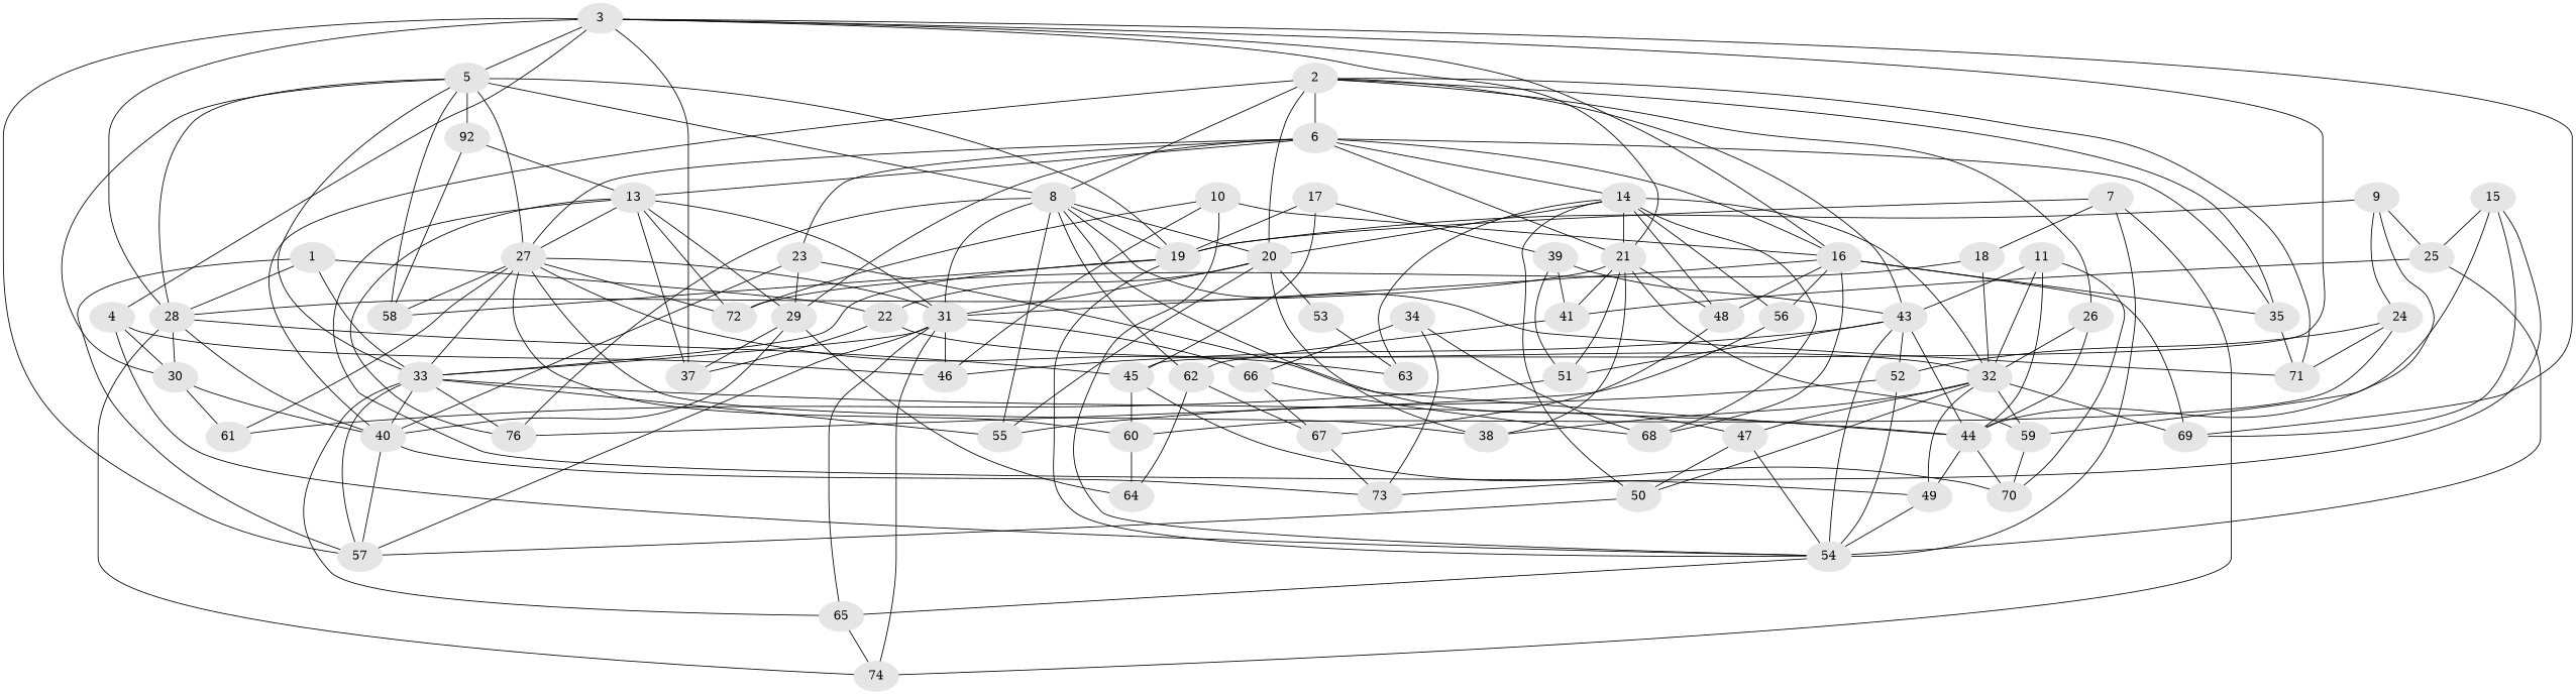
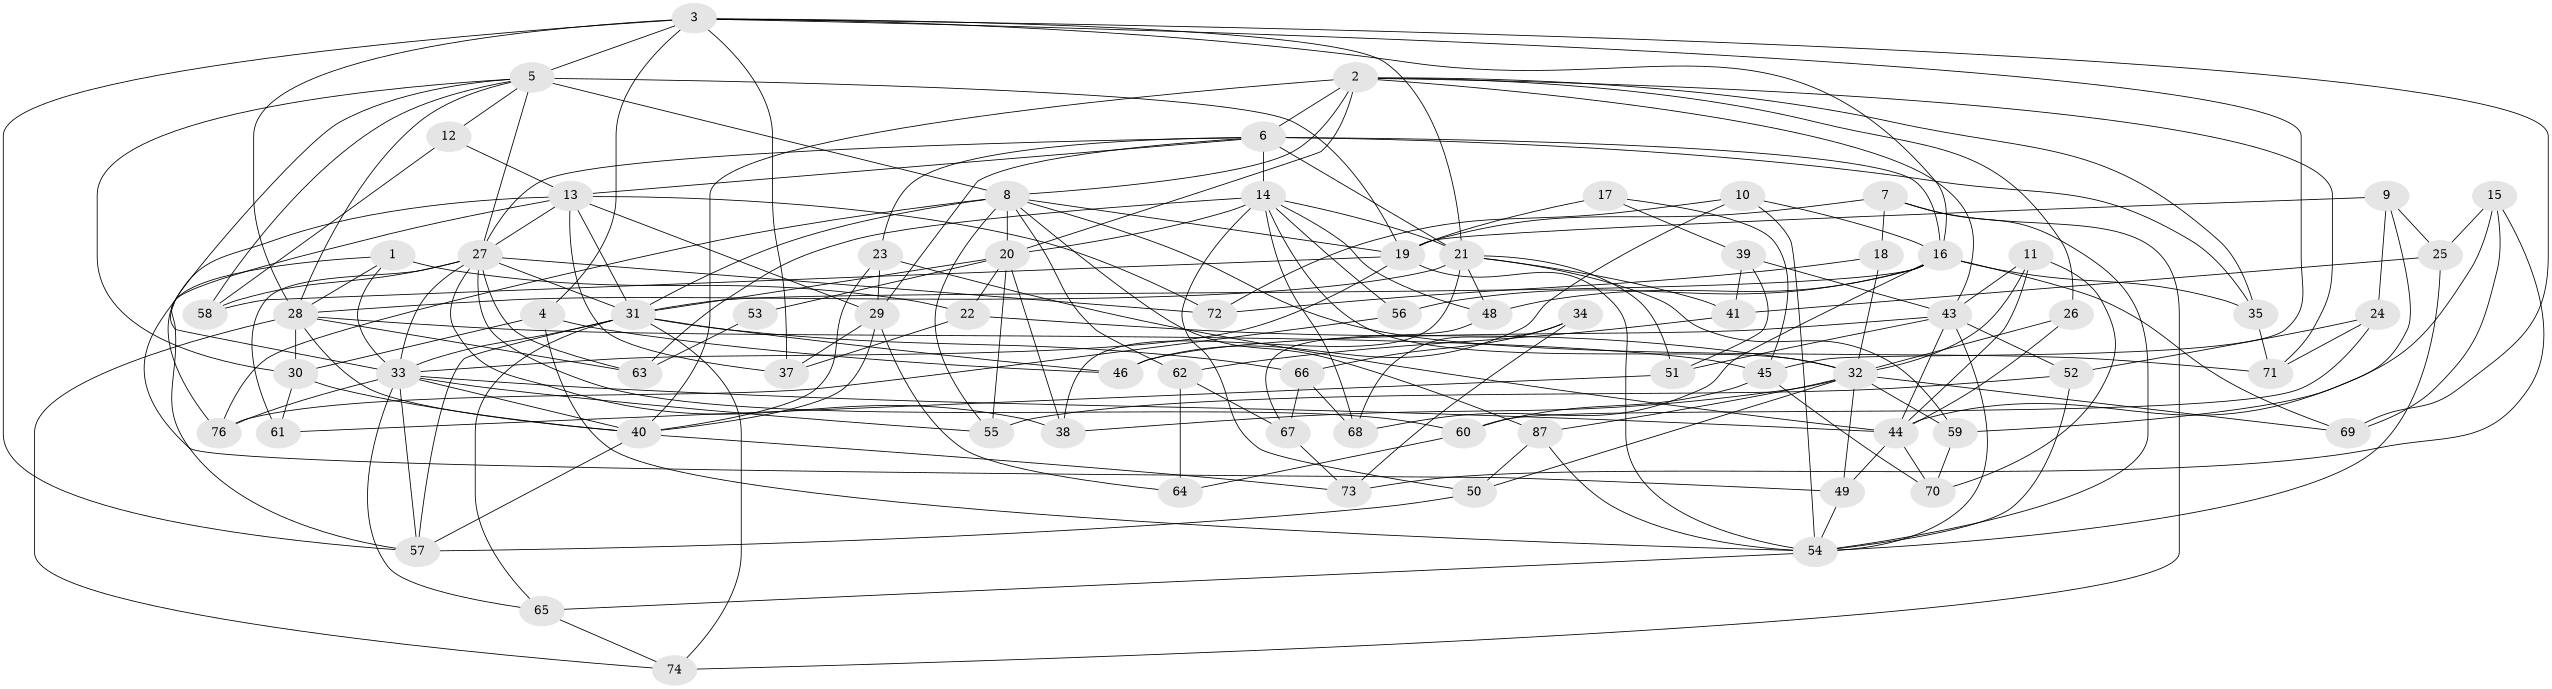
  graph {
    node [color=gray90 style=filled]
    edge [weight=1.0]
    1
    22
    28
    33
    57
    37
    32
    40
    45
    30
    74
    63
    55
    76
    44
    65
    2
    6
    8
    20
    26
    35
    43
    71
    16
    21
    27
    13
    14
    23
    29
    19
    31
-   47
+   47 [label=87]
    62
    38
    53
    73
    46
    54
    51
    52
    3
    4
    5
    69
-   12 [label=92]
+   12
    58
    48
    56
    68
    59
    41
    70
    60
    61
    72
    49
    50
    64
    7
    18
    66
    67
    9
    24
    25
    10
    11
    15
    17
    39
    34
    1 -- 22
    1 -- 28
    1 -- 33
    1 -- 57
    22 -- 37
    22 -- 32
    28 -- 40
    28 -- 45
    28 -- 30
    28 -- 74
+   28 -- 63
    33 -- 57
    33 -- 40 [weight=2.0]
    33 -- 55
    33 -- 76
    33 -- 44
    33 -- 65
    32 -- 47
    32 -- 38
    32 -- 69
    32 -- 59
    32 -- 49
    32 -- 50
    40 -- 57
    40 -- 73
    45 -- 70
    45 -- 60
    30 -- 40
    30 -- 61
    44 -- 70
    44 -- 49
    65 -- 74
    2 -- 40 [weight=2.0]
    2 -- 6 [weight=2.0]
    2 -- 8
    2 -- 20
    2 -- 26
    2 -- 35
    2 -- 43
    2 -- 71
    6 -- 35
    6 -- 16
    6 -- 21
    6 -- 27
    6 -- 13 [weight=2.0]
    6 -- 14
    6 -- 23
    6 -- 29
    8 -- 55
    8 -- 76
    8 -- 20 [weight=2.0]
    8 -- 71
    8 -- 19
    8 -- 31 [weight=2.0]
    8 -- 47
    8 -- 62
    20 -- 22
    20 -- 55
    20 -- 31
    20 -- 38
    20 -- 53 [weight=2.0]
    26 -- 32
    26 -- 44
    35 -- 71
    43 -- 44
    43 -- 46
    43 -- 54
    43 -- 51
    43 -- 52
    16 -- 35
    16 -- 31
    16 -- 69
    16 -- 48
    16 -- 56 [weight=2.0]
    16 -- 68
    21 -- 28
    21 -- 38
    21 -- 51
    21 -- 48
    21 -- 59
    21 -- 41
    27 -- 33
    27 -- 63
    27 -- 31
    27 -- 38
    27 -- 58
    27 -- 60
    27 -- 61 [weight=2.0]
    27 -- 72
    13 -- 37
    13 -- 76
    13 -- 27
    13 -- 29
    13 -- 31
    13 -- 72
    13 -- 49
    14 -- 32
    14 -- 63
    14 -- 20
    14 -- 21 [weight=2.0]
    14 -- 48
    14 -- 56
    14 -- 68
    14 -- 50
    23 -- 40
    23 -- 44
    23 -- 29
    29 -- 37
    29 -- 40
    29 -- 64
    19 -- 33
    19 -- 54
    19 -- 58
    31 -- 33
    31 -- 57
    31 -- 74
    31 -- 65
    31 -- 46
    31 -- 66
    47 -- 54
    47 -- 50
    62 -- 64
    62 -- 67
    53 -- 63
    54 -- 65
    51 -- 61
    52 -- 55
    52 -- 54
    3 -- 28 [weight=2.0]
    3 -- 57
    3 -- 37
    3 -- 45
    3 -- 16
    3 -- 21
    3 -- 4
    3 -- 5
    3 -- 69
    4 -- 30
    4 -- 46
    4 -- 54
    5 -- 28
    5 -- 33
    5 -- 30
    5 -- 8
    5 -- 27
    5 -- 19 [weight=4.0]
    5 -- 12
    5 -- 58
    12 -- 13
    12 -- 58
    48 -- 67
    56 -- 76
    59 -- 70
    41 -- 62
    60 -- 64
    49 -- 54
    50 -- 57
    7 -- 74
    7 -- 19
    7 -- 54
    7 -- 18
    18 -- 32 [weight=2.0]
    18 -- 72
    66 -- 68
    66 -- 67
    67 -- 73
    9 -- 19
    9 -- 59
    9 -- 24
    9 -- 25
    24 -- 71
    24 -- 52
    24 -- 60
    25 -- 54
    25 -- 41
    10 -- 16
    10 -- 46
    10 -- 54
    10 -- 72
    11 -- 32
    11 -- 44
    11 -- 43
    11 -- 70
    15 -- 44
    15 -- 73
    15 -- 69
    15 -- 25
    17 -- 45
    17 -- 19 [weight=2.0]
    17 -- 39
    39 -- 43
    39 -- 51
    39 -- 41
    34 -- 73
    34 -- 68
    34 -- 66
  }
